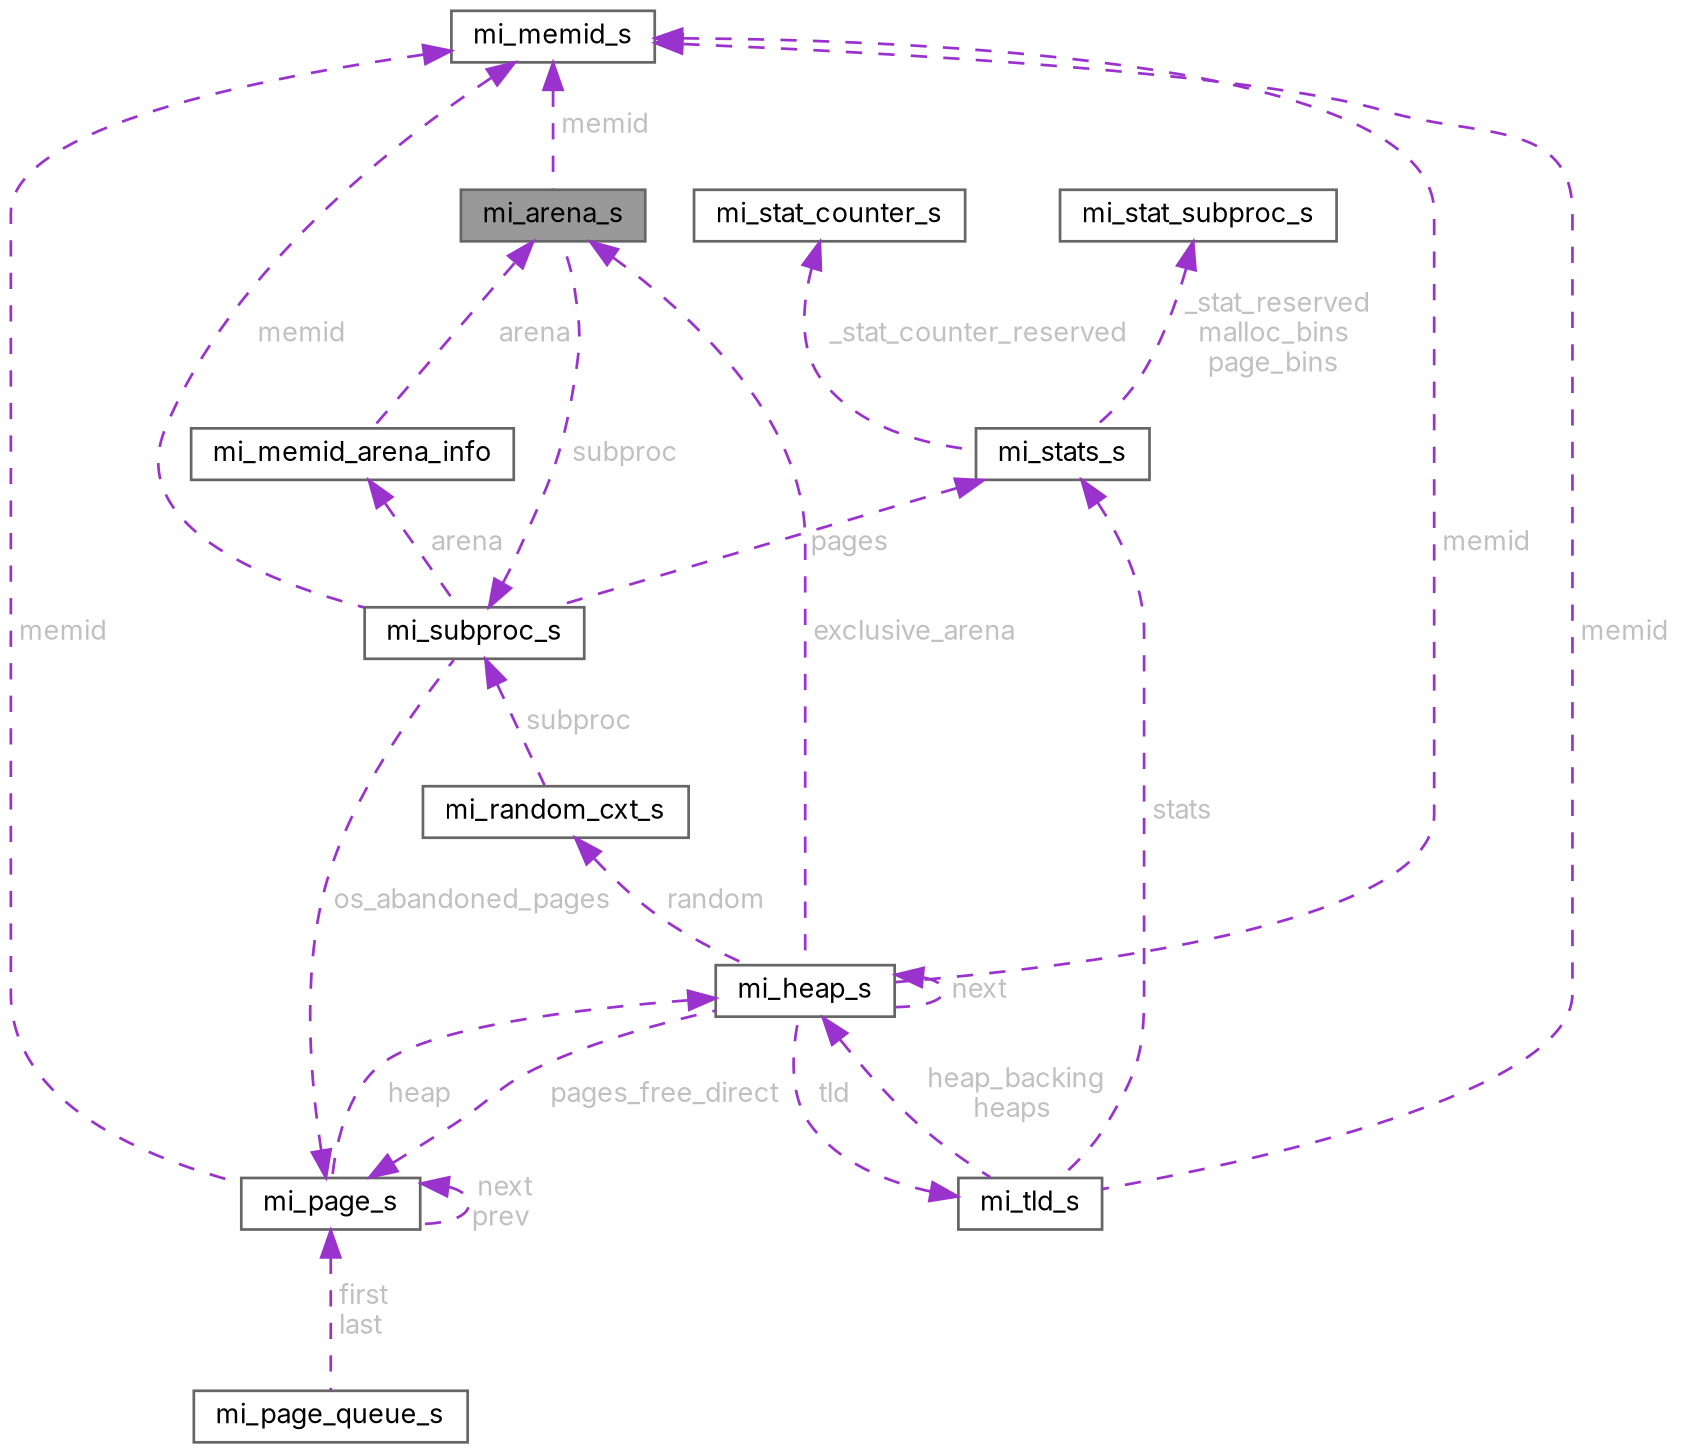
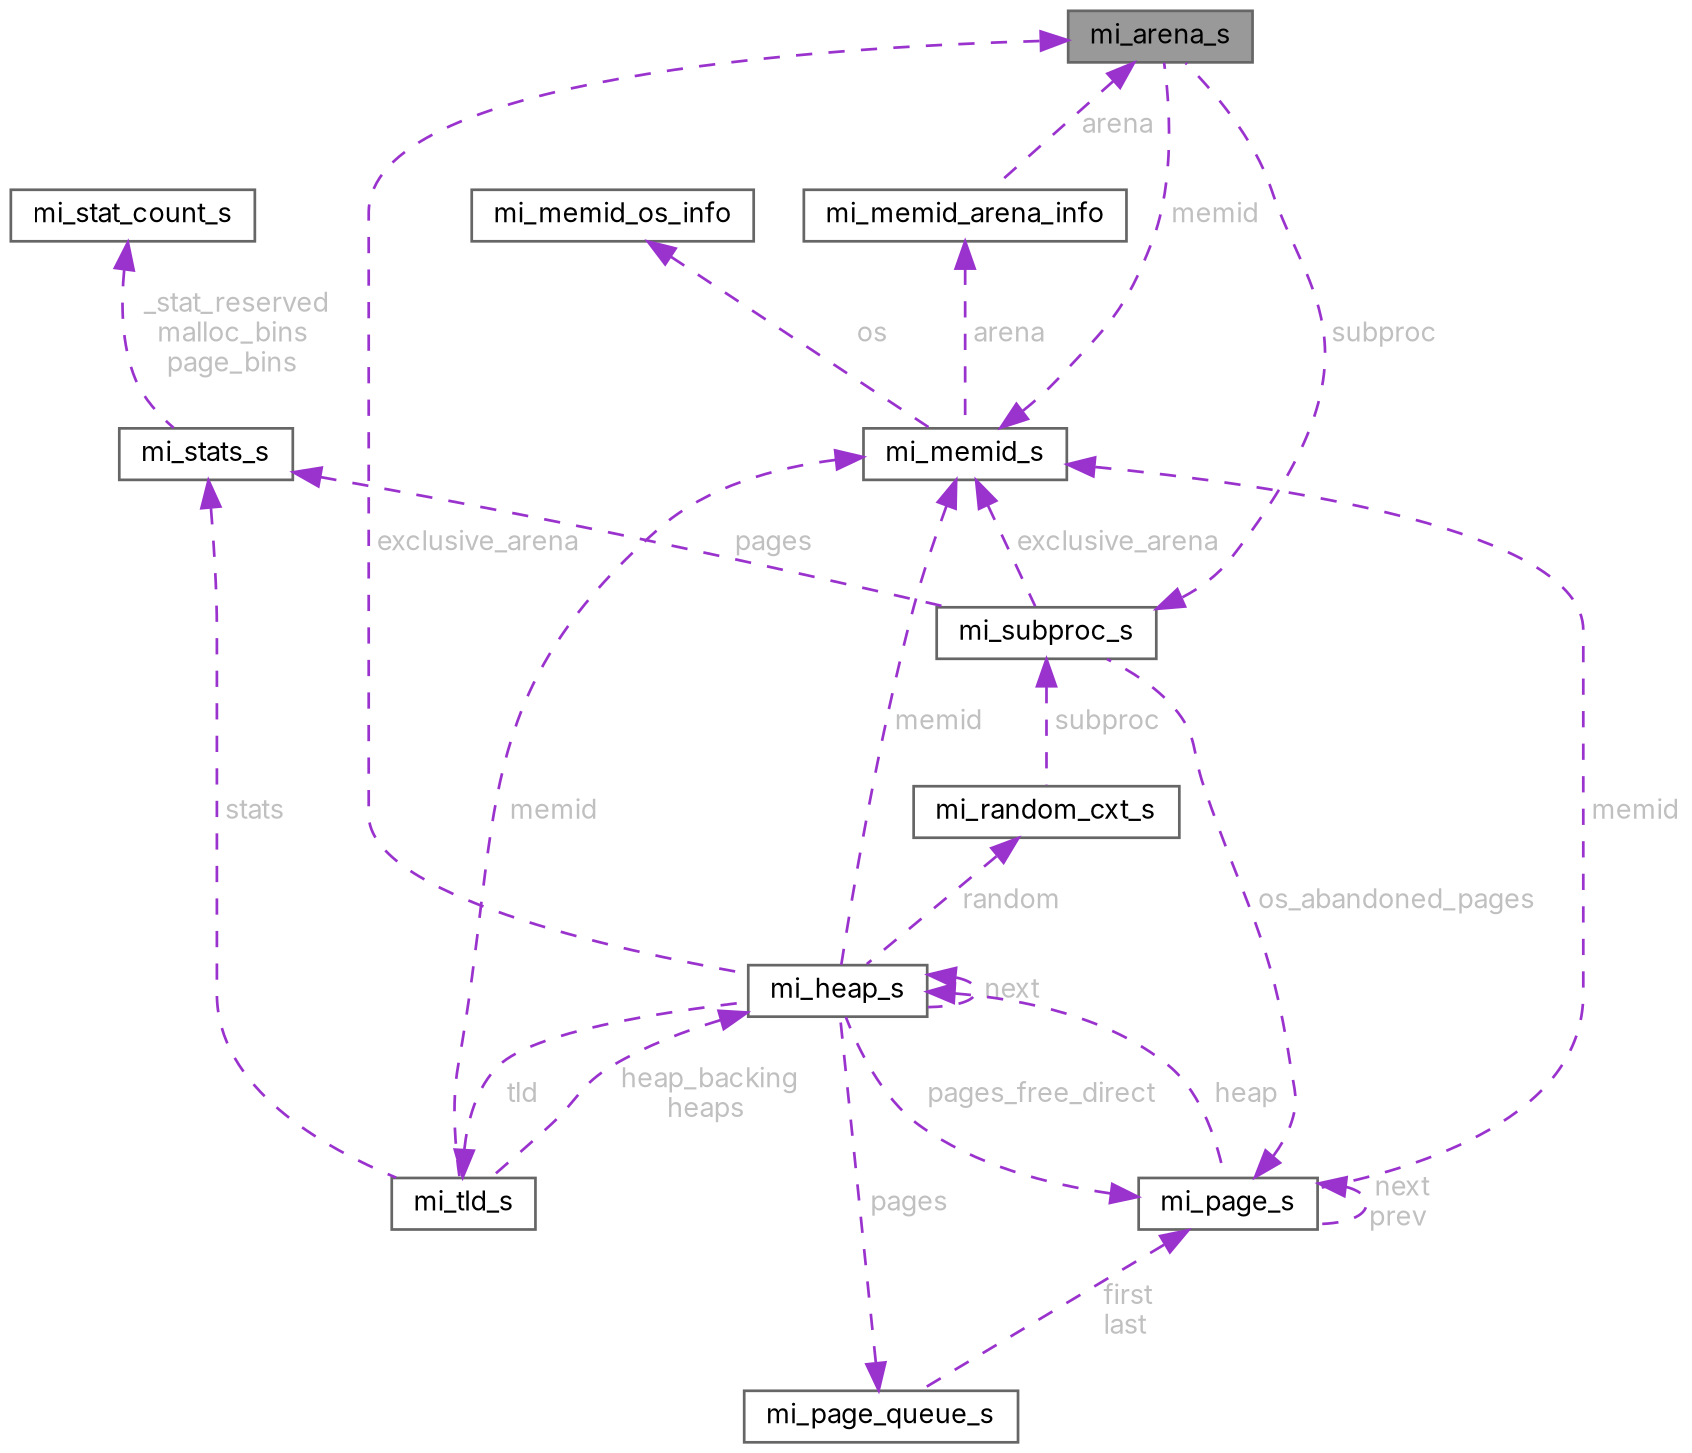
  digraph {
    fontname=Inter
    node [color=gray40 fillcolor=white fontname=Inter fontsize=10 shape=box style=filled]
    edge [color=darkorchid3 dir=back fontcolor=grey fontname=Inter fontsize=10 labelfontname=Helvetica labelfontsize=10 style=dashed]
    n1 [fillcolor=grey60 fontcolor=black height=0.2 label=mi_arena_s width=0.4]
    n2 [height=0.2 label=mi_memid_arena_info width=0.4]
    n3 [height=0.2 label=mi_heap_s width=0.4]
    n4 [height=0.2 label=mi_memid_s width=0.4]
    n5 [height=0.2 label=mi_page_s width=0.4]
    n6 [height=0.2 label=mi_tld_s width=0.4]
    n7 [height=0.2 label=mi_subproc_s width=0.4]
    n8 [height=0.2 label=mi_random_cxt_s width=0.4]
    n9 [height=0.2 label=mi_page_queue_s width=0.4]
+   n10 [height=0.2 label=mi_memid_os_info width=0.4]
    n11 [height=0.2 label=mi_stats_s width=0.4]
-   n12 [height=0.2 label=mi_stat_subproc_s width=0.4]
-   n13 [height=0.2 label=mi_stat_counter_s width=0.4]
+   n12 [height=0.2 label=mi_stat_count_s width=0.4]
    n1 -> n2 [label=" arena"]
    n1 -> n3 [label=" exclusive_arena"]
-   n2 -> n7 [label=" arena"]
+   n2 -> n4 [label=" arena"]
    n3 -> n3 [label=" next"]
    n3 -> n5 [label=" heap"]
    n3 -> n6 [label=" heap_backing\nheaps"]
    n4 -> n1 [label=" memid"]
    n4 -> n3 [label=" memid"]
    n4 -> n5 [label=" memid"]
    n4 -> n6 [label=" memid"]
-   n4 -> n7 [label=" memid"]
+   n4 -> n7 [label=" exclusive_arena"]
    n5 -> n3 [label=" pages_free_direct"]
    n5 -> n5 [label=" next\nprev"]
    n5 -> n7 [label=" os_abandoned_pages"]
    n5 -> n9 [label=" first\nlast"]
    n6 -> n3 [label=" tld"]
    n7 -> n1 [label=" subproc"]
    n7 -> n8 [label=" subproc"]
    n8 -> n3 [label=" random"]
+   n9 -> n3 [label=" pages"]
+   n10 -> n4 [label=" os"]
    n11 -> n6 [label=" stats"]
    n11 -> n7 [label=" pages"]
    n12 -> n11 [label=" _stat_reserved\nmalloc_bins\npage_bins"]
-   n13 -> n11 [label=" _stat_counter_reserved"]
  }
